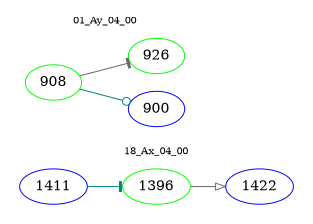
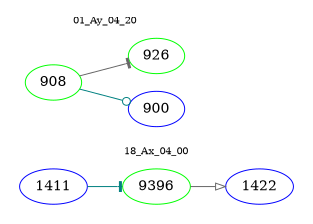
  digraph {
    rankdir=LR
    node [color=blue]
    edge [arrowhead=tee color=teal]
    n1 [label=1411]
-   n2 [color=green label=1396]
+   n2 [color=green label=9396]
    n3 [label=1422]
    n4 [color=green label=908]
    n5 [label=900]
    n6 [color=green label=926]
    subgraph cluster_1 {
      color=white
      fontsize=10
      label="18_Ax_04_00"
      n1
      n2
      n3
    }
    subgraph cluster_2 {
      color=white
      fontsize=10
-     label="01_Ay_04_00"
+     label="01_Ay_04_20"
      n4
      n5
      n6
    }
    n1 -> n2
    n2 -> n3 [arrowhead=onormal color=gray40]
    n4 -> n5 [arrowhead=odot]
    n4 -> n6 [color=gray40]
  }
